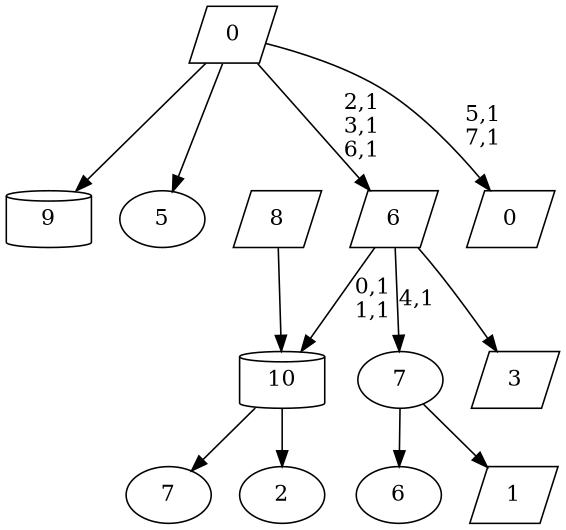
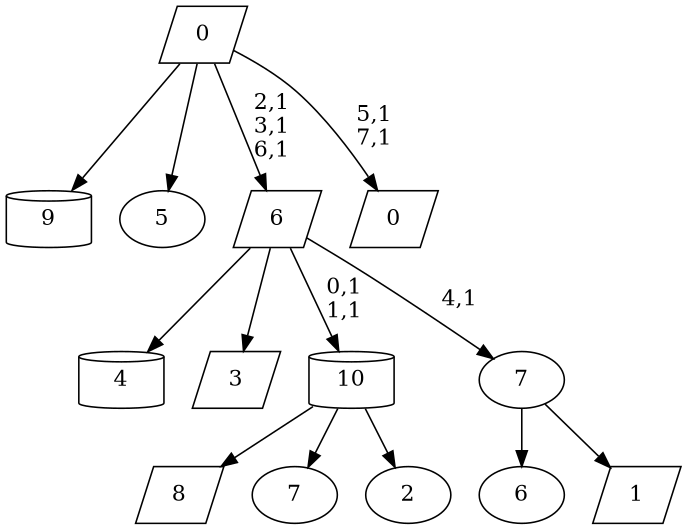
  digraph {
    node [shape=parallelogram]
    n1 [label=9 shape=cylinder]
    n2 [label=8]
    n3 [label=7 shape=ellipse]
    n4 [label=6 shape=ellipse]
    n5 [label=5 shape=ellipse]
+   n6 [label=4 shape=cylinder]
    n7 [label=3]
    n8 [label=2 shape=ellipse]
    10 [shape=cylinder]
    n10 [label=1]
    7 [shape=ellipse]
    6
    n13 [label=0]
    0
-   n2 -> 10
+   10 -> n2
    10 -> n3
    10 -> n8
    7 -> n4
    7 -> n10
+   6 -> n6
    6 -> n7
    6 -> 10 [label="0,1\n1,1"]
    6 -> 7 [label="4,1"]
    0 -> n1
    0 -> n5
    0 -> 6 [label="2,1\n3,1\n6,1"]
    0 -> n13 [label="5,1\n7,1"]
  }
